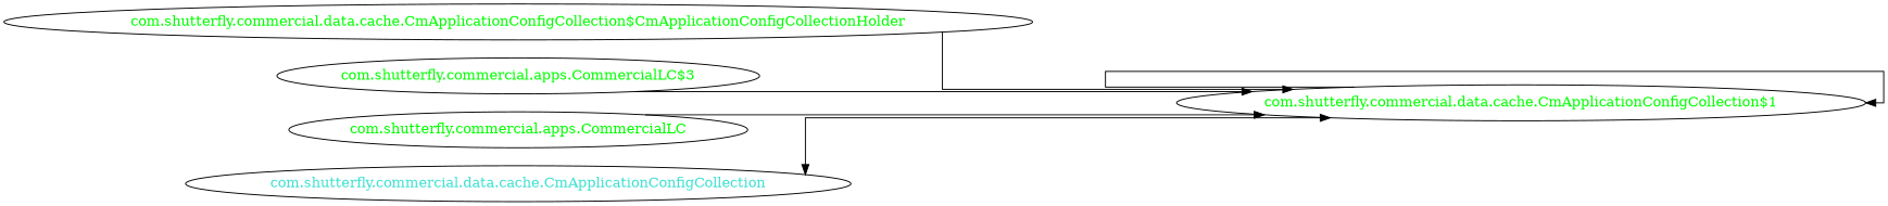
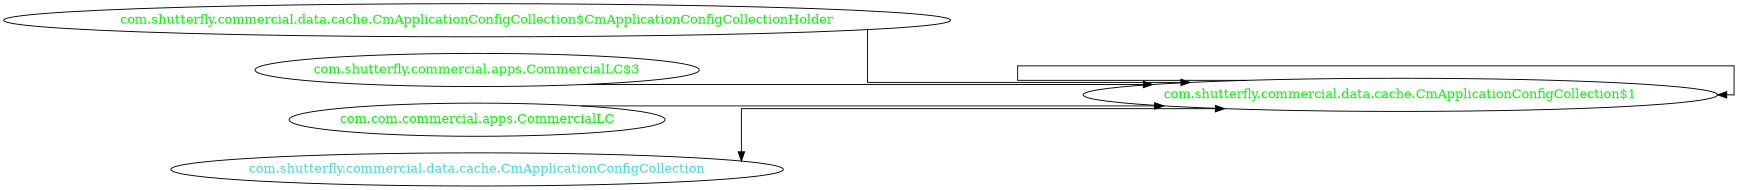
  digraph {
    concentrate=true
    rankdir=LR
    ranksep=2.0
    splines=ortho
    node [fontcolor=green]
    "com.shutterfly.commercial.data.cache.CmApplicationConfigCollection$1"
    "com.shutterfly.commercial.data.cache.CmApplicationConfigCollection$CmApplicationConfigCollectionHolder"
    "com.shutterfly.commercial.apps.CommercialLC$3"
-   "com.shutterfly.commercial.apps.CommercialLC"
+   "com.shutterfly.commercial.apps.CommercialLC" [label="com.com.commercial.apps.CommercialLC"]
    "com.shutterfly.commercial.data.cache.CmApplicationConfigCollection" [fontcolor=turquoise]
    "com.shutterfly.commercial.data.cache.CmApplicationConfigCollection$1" -> "com.shutterfly.commercial.data.cache.CmApplicationConfigCollection$1"
    "com.shutterfly.commercial.data.cache.CmApplicationConfigCollection$CmApplicationConfigCollectionHolder" -> "com.shutterfly.commercial.data.cache.CmApplicationConfigCollection$1"
    "com.shutterfly.commercial.apps.CommercialLC$3" -> "com.shutterfly.commercial.data.cache.CmApplicationConfigCollection$1"
    "com.shutterfly.commercial.apps.CommercialLC" -> "com.shutterfly.commercial.data.cache.CmApplicationConfigCollection$1"
    "com.shutterfly.commercial.data.cache.CmApplicationConfigCollection" -> "com.shutterfly.commercial.data.cache.CmApplicationConfigCollection$1" [dir=both]
  }
